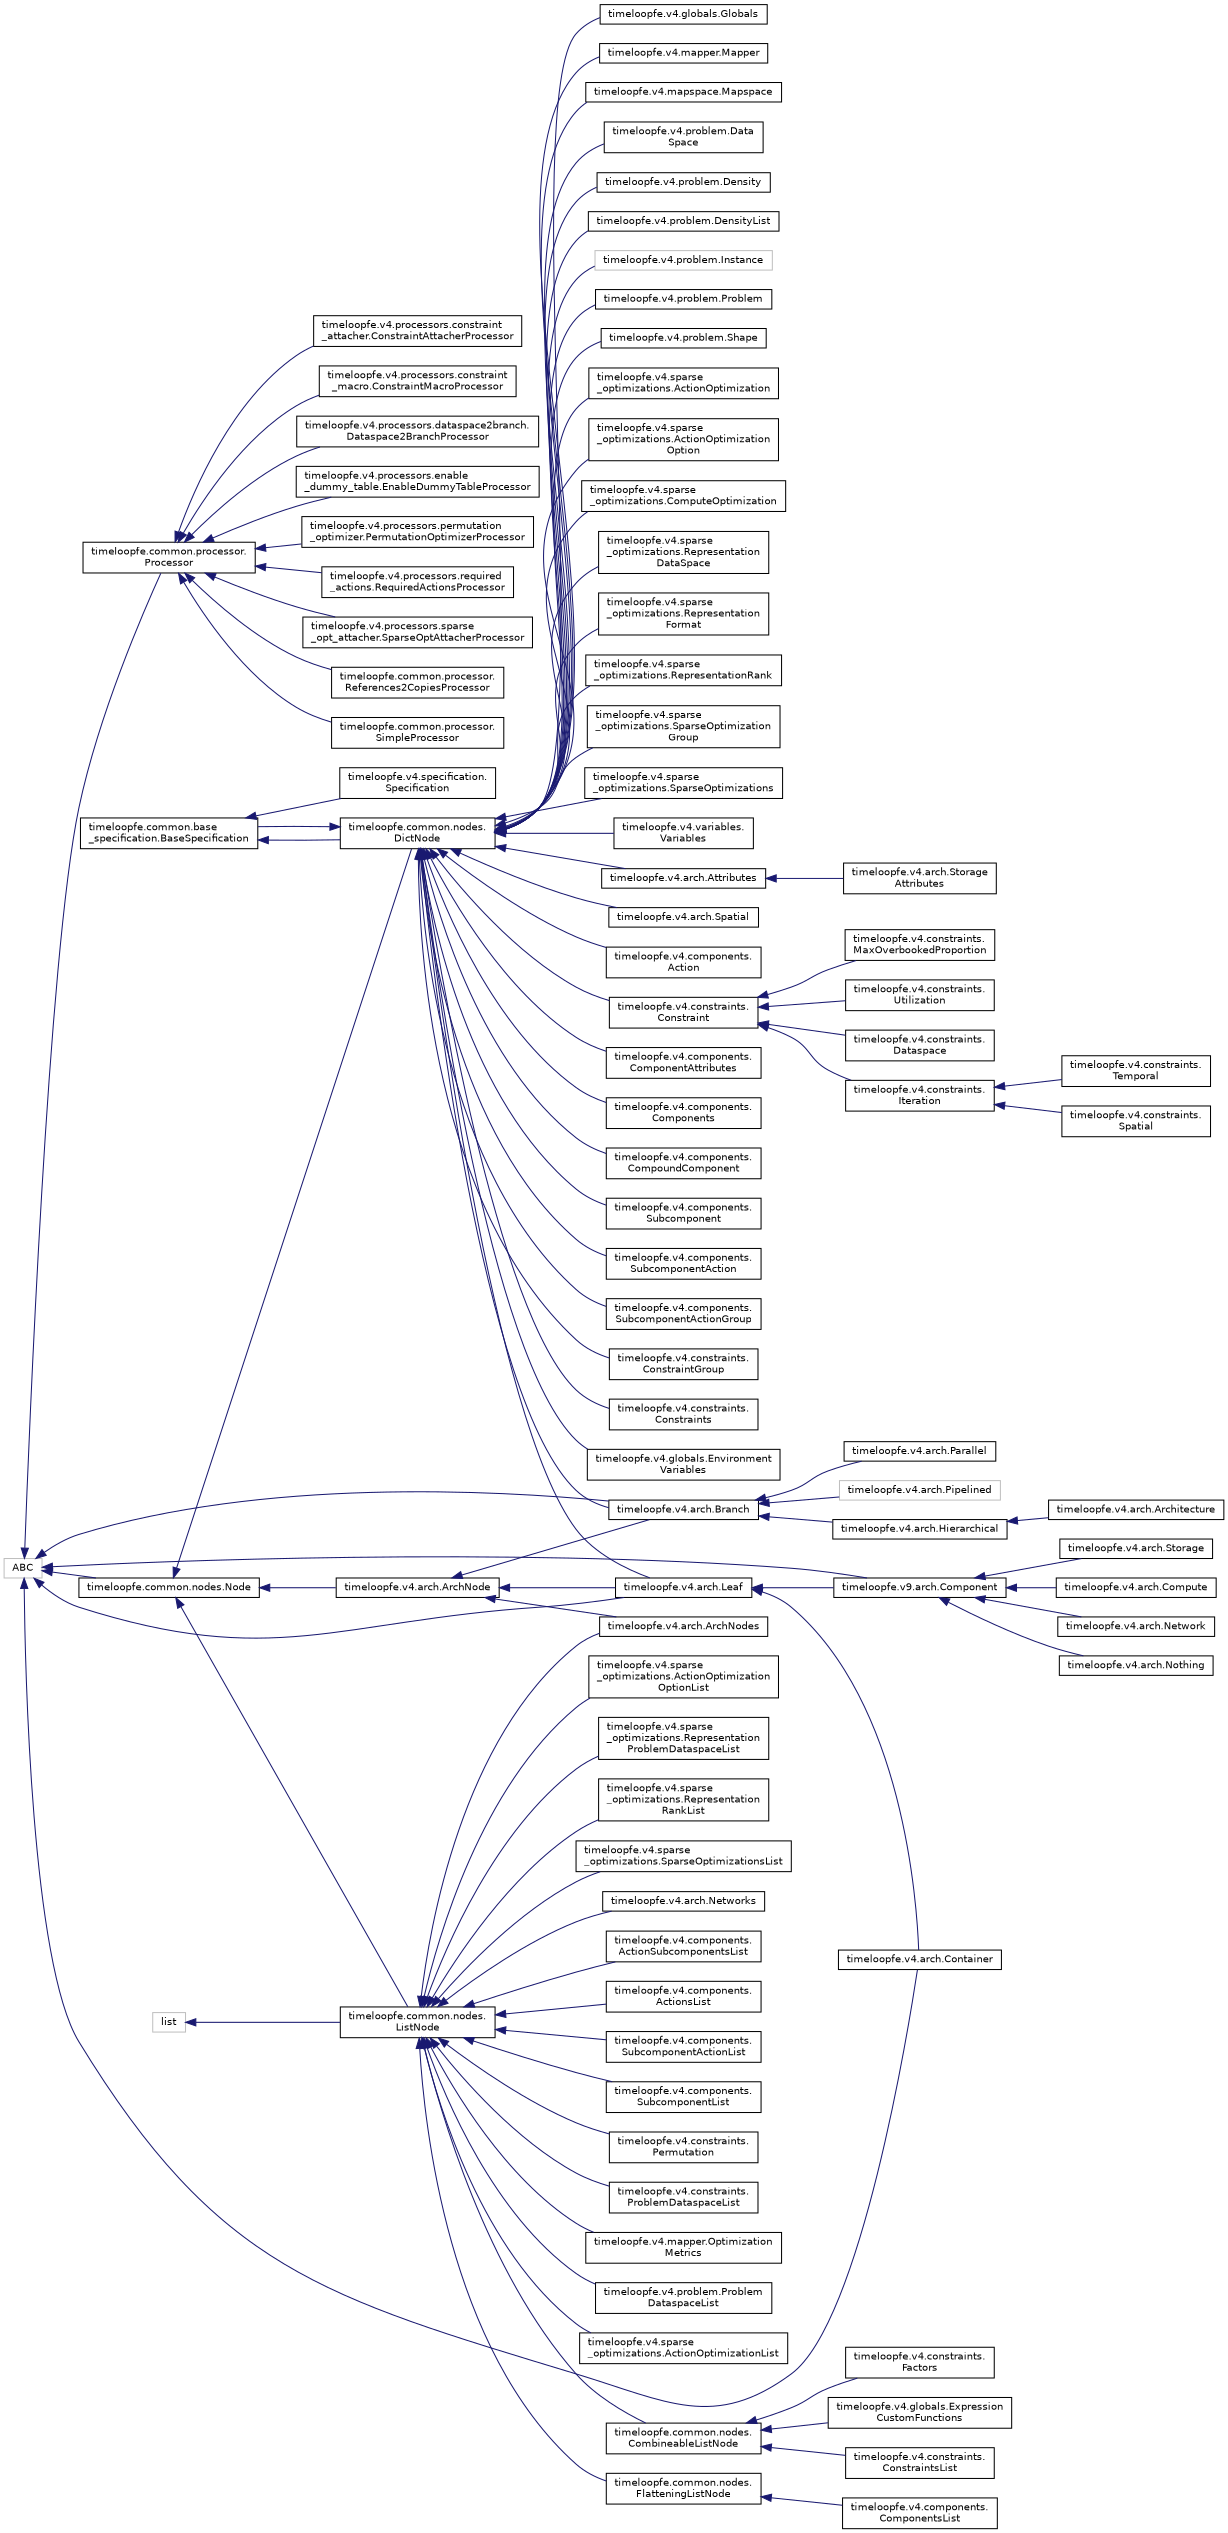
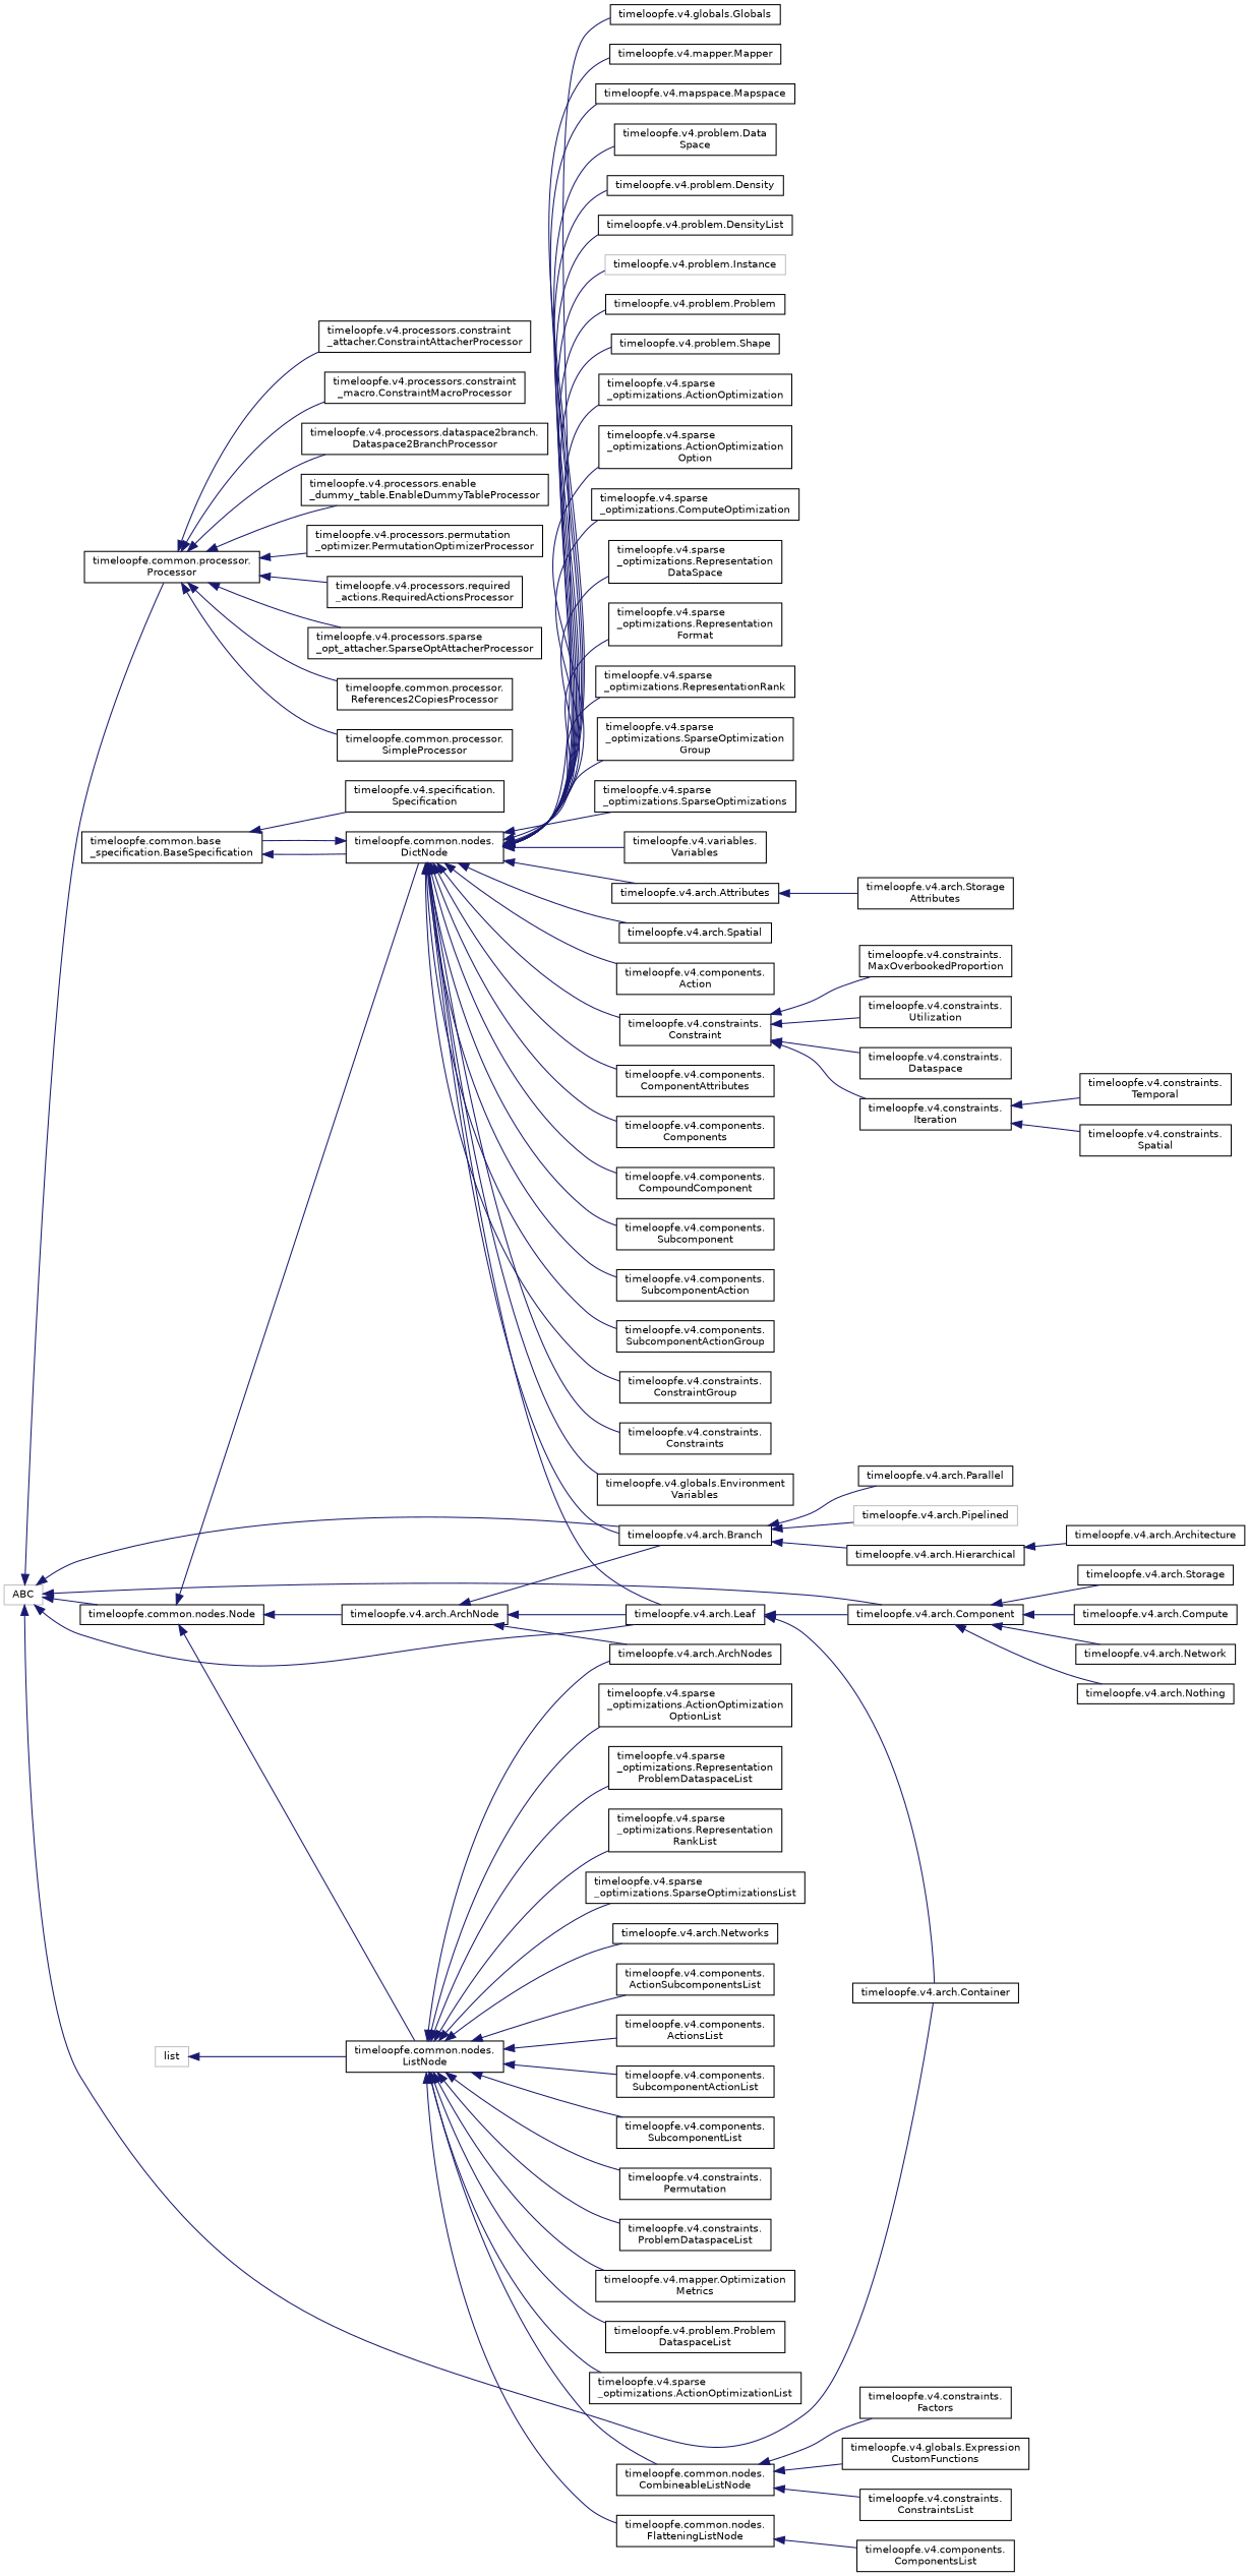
  digraph {
    rankdir=LR
    node [color=black fillcolor=white fontname=Helvetica fontsize=10 shape=record style=filled]
    edge [color=midnightblue dir=back fontname=Helvetica fontsize=10 labelfontname=Helvetica labelfontsize=10 style=solid]
    n1 [height=0.2 label="timeloopfe.common.base\l_specification.BaseSpecification" width=0.4]
    n2 [height=0.2 label="timeloopfe.common.nodes.\lDictNode" width=0.4]
    n3 [height=0.2 label="timeloopfe.v4.specification.\lSpecification" width=0.4]
    n4 [height=0.2 label="timeloopfe.v4.arch.Attributes" width=0.4]
    n5 [height=0.2 label="timeloopfe.v4.arch.Branch" width=0.4]
    n6 [height=0.2 label="timeloopfe.v4.arch.Leaf" width=0.4]
    n7 [height=0.2 label="timeloopfe.v4.arch.Spatial" width=0.4]
    n8 [height=0.2 label="timeloopfe.v4.components.\lAction" width=0.4]
    n9 [height=0.2 label="timeloopfe.v4.components.\lComponentAttributes" width=0.4]
    n10 [height=0.2 label="timeloopfe.v4.components.\lComponents" width=0.4]
    n11 [height=0.2 label="timeloopfe.v4.components.\lCompoundComponent" width=0.4]
    n12 [height=0.2 label="timeloopfe.v4.components.\lSubcomponent" width=0.4]
    n13 [height=0.2 label="timeloopfe.v4.components.\lSubcomponentAction" width=0.4]
    n14 [height=0.2 label="timeloopfe.v4.components.\lSubcomponentActionGroup" width=0.4]
    n15 [height=0.2 label="timeloopfe.v4.constraints.\lConstraint" width=0.4]
    n16 [height=0.2 label="timeloopfe.v4.constraints.\lConstraintGroup" width=0.4]
    n17 [height=0.2 label="timeloopfe.v4.constraints.\lConstraints" width=0.4]
    n18 [height=0.2 label="timeloopfe.v4.globals.Environment\lVariables" width=0.4]
    n19 [height=0.2 label="timeloopfe.v4.globals.Globals" width=0.4]
    n20 [height=0.2 label="timeloopfe.v4.mapper.Mapper" width=0.4]
    n21 [height=0.2 label="timeloopfe.v4.mapspace.Mapspace" width=0.4]
    n22 [height=0.2 label="timeloopfe.v4.problem.Data\lSpace" width=0.4]
    n23 [height=0.2 label="timeloopfe.v4.problem.Density" width=0.4]
    n24 [height=0.2 label="timeloopfe.v4.problem.DensityList" width=0.4]
    n25 [color=grey75 height=0.2 label="timeloopfe.v4.problem.Instance" width=0.4]
    n26 [height=0.2 label="timeloopfe.v4.problem.Problem" width=0.4]
    n27 [height=0.2 label="timeloopfe.v4.problem.Shape" width=0.4]
    n28 [height=0.2 label="timeloopfe.v4.sparse\l_optimizations.ActionOptimization" width=0.4]
    n29 [height=0.2 label="timeloopfe.v4.sparse\l_optimizations.ActionOptimization\lOption" width=0.4]
    n30 [height=0.2 label="timeloopfe.v4.sparse\l_optimizations.ComputeOptimization" width=0.4]
    n31 [height=0.2 label="timeloopfe.v4.sparse\l_optimizations.Representation\lDataSpace" width=0.4]
    n32 [height=0.2 label="timeloopfe.v4.sparse\l_optimizations.Representation\lFormat" width=0.4]
    n33 [height=0.2 label="timeloopfe.v4.sparse\l_optimizations.RepresentationRank" width=0.4]
    n34 [height=0.2 label="timeloopfe.v4.sparse\l_optimizations.SparseOptimization\lGroup" width=0.4]
    n35 [height=0.2 label="timeloopfe.v4.sparse\l_optimizations.SparseOptimizations" width=0.4]
    n36 [height=0.2 label="timeloopfe.v4.variables.\lVariables" width=0.4]
    n37 [height=0.2 label="timeloopfe.v4.arch.Storage\lAttributes" width=0.4]
    n38 [height=0.2 label="timeloopfe.v4.arch.Hierarchical" width=0.4]
    n39 [height=0.2 label="timeloopfe.v4.arch.Parallel" width=0.4]
    n40 [color=grey75 height=0.2 label="timeloopfe.v4.arch.Pipelined" width=0.4]
-   n41 [height=0.2 label="timeloopfe.v9.arch.Component" width=0.4]
+   n41 [height=0.2 label="timeloopfe.v4.arch.Component" width=0.4]
    n42 [height=0.2 label="timeloopfe.v4.arch.Container" width=0.4]
    n43 [height=0.2 label="timeloopfe.v4.constraints.\lDataspace" width=0.4]
    n44 [height=0.2 label="timeloopfe.v4.constraints.\lIteration" width=0.4]
    n45 [height=0.2 label="timeloopfe.v4.constraints.\lMaxOverbookedProportion" width=0.4]
    n46 [height=0.2 label="timeloopfe.v4.constraints.\lUtilization" width=0.4]
    n47 [height=0.2 label="timeloopfe.v4.arch.Architecture" width=0.4]
    n48 [height=0.2 label="timeloopfe.v4.arch.Compute" width=0.4]
    n49 [height=0.2 label="timeloopfe.v4.arch.Network" width=0.4]
    n50 [height=0.2 label="timeloopfe.v4.arch.Nothing" width=0.4]
    n51 [height=0.2 label="timeloopfe.v4.arch.Storage" width=0.4]
    n52 [height=0.2 label="timeloopfe.v4.constraints.\lSpatial" width=0.4]
    n53 [height=0.2 label="timeloopfe.v4.constraints.\lTemporal" width=0.4]
    n54 [color=grey75 height=0.2 label=list width=0.4]
    n55 [height=0.2 label="timeloopfe.common.nodes.\lListNode" width=0.4]
    n56 [height=0.2 label="timeloopfe.common.nodes.\lCombineableListNode" width=0.4]
    n57 [height=0.2 label="timeloopfe.common.nodes.\lFlatteningListNode" width=0.4]
    n58 [height=0.2 label="timeloopfe.v4.arch.ArchNodes" width=0.4]
    n59 [height=0.2 label="timeloopfe.v4.arch.Networks" width=0.4]
    n60 [height=0.2 label="timeloopfe.v4.components.\lActionSubcomponentsList" width=0.4]
    n61 [height=0.2 label="timeloopfe.v4.components.\lActionsList" width=0.4]
    n62 [height=0.2 label="timeloopfe.v4.components.\lSubcomponentActionList" width=0.4]
    n63 [height=0.2 label="timeloopfe.v4.components.\lSubcomponentList" width=0.4]
    n64 [height=0.2 label="timeloopfe.v4.constraints.\lPermutation" width=0.4]
    n65 [height=0.2 label="timeloopfe.v4.constraints.\lProblemDataspaceList" width=0.4]
    n66 [height=0.2 label="timeloopfe.v4.mapper.Optimization\lMetrics" width=0.4]
    n67 [height=0.2 label="timeloopfe.v4.problem.Problem\lDataspaceList" width=0.4]
    n68 [height=0.2 label="timeloopfe.v4.sparse\l_optimizations.ActionOptimizationList" width=0.4]
    n69 [height=0.2 label="timeloopfe.v4.sparse\l_optimizations.ActionOptimization\lOptionList" width=0.4]
    n70 [height=0.2 label="timeloopfe.v4.sparse\l_optimizations.Representation\lProblemDataspaceList" width=0.4]
    n71 [height=0.2 label="timeloopfe.v4.sparse\l_optimizations.Representation\lRankList" width=0.4]
    n72 [height=0.2 label="timeloopfe.v4.sparse\l_optimizations.SparseOptimizationsList" width=0.4]
    n73 [height=0.2 label="timeloopfe.v4.constraints.\lConstraintsList" width=0.4]
    n74 [height=0.2 label="timeloopfe.v4.constraints.\lFactors" width=0.4]
    n75 [height=0.2 label="timeloopfe.v4.globals.Expression\lCustomFunctions" width=0.4]
    n76 [height=0.2 label="timeloopfe.v4.components.\lComponentsList" width=0.4]
    n77 [color=grey75 height=0.2 label=ABC width=0.4]
    n78 [height=0.2 label="timeloopfe.common.nodes.Node" width=0.4]
    n79 [height=0.2 label="timeloopfe.common.processor.\lProcessor" width=0.4]
    n80 [height=0.2 label="timeloopfe.v4.arch.ArchNode" width=0.4]
    n81 [height=0.2 label="timeloopfe.common.processor.\lReferences2CopiesProcessor" width=0.4]
    n82 [height=0.2 label="timeloopfe.common.processor.\lSimpleProcessor" width=0.4]
    n83 [height=0.2 label="timeloopfe.v4.processors.constraint\l_attacher.ConstraintAttacherProcessor" width=0.4]
    n84 [height=0.2 label="timeloopfe.v4.processors.constraint\l_macro.ConstraintMacroProcessor" width=0.4]
    n85 [height=0.2 label="timeloopfe.v4.processors.dataspace2branch.\lDataspace2BranchProcessor" width=0.4]
    n86 [height=0.2 label="timeloopfe.v4.processors.enable\l_dummy_table.EnableDummyTableProcessor" width=0.4]
    n87 [height=0.2 label="timeloopfe.v4.processors.permutation\l_optimizer.PermutationOptimizerProcessor" width=0.4]
    n88 [height=0.2 label="timeloopfe.v4.processors.required\l_actions.RequiredActionsProcessor" width=0.4]
    n89 [height=0.2 label="timeloopfe.v4.processors.sparse\l_opt_attacher.SparseOptAttacherProcessor" width=0.4]
    n1 -> n2
    n1 -> n3
    n2 -> n1
    n2 -> n4
    n2 -> n5
    n2 -> n6
    n2 -> n7
    n2 -> n8
    n2 -> n9
    n2 -> n10
    n2 -> n11
    n2 -> n12
    n2 -> n13
    n2 -> n14
    n2 -> n15
    n2 -> n16
    n2 -> n17
    n2 -> n18
    n2 -> n19
    n2 -> n20
    n2 -> n21
    n2 -> n22
    n2 -> n23
    n2 -> n24
    n2 -> n25
    n2 -> n26
    n2 -> n27
    n2 -> n28
    n2 -> n29
    n2 -> n30
    n2 -> n31
    n2 -> n32
    n2 -> n33
    n2 -> n34
    n2 -> n35
    n2 -> n36
    n4 -> n37
    n5 -> n38
    n5 -> n39
    n5 -> n40
    n6 -> n41
    n6 -> n42
    n15 -> n43
    n15 -> n44
    n15 -> n45
    n15 -> n46
    n38 -> n47
    n41 -> n48
    n41 -> n49
    n41 -> n50
    n41 -> n51
    n44 -> n52
    n44 -> n53
    n54 -> n55
    n55 -> n56
    n55 -> n57
    n55 -> n58
    n55 -> n59
    n55 -> n60
    n55 -> n61
    n55 -> n62
    n55 -> n63
    n55 -> n64
    n55 -> n65
    n55 -> n66
    n55 -> n67
    n55 -> n68
    n55 -> n69
    n55 -> n70
    n55 -> n71
    n55 -> n72
    n56 -> n73
    n56 -> n74
    n56 -> n75
    n57 -> n76
    n77 -> n5
    n77 -> n6
    n77 -> n41
    n77 -> n42
    n77 -> n78
    n77 -> n79
    n78 -> n2
    n78 -> n55
    n78 -> n80
    n79 -> n81
    n79 -> n82
    n79 -> n83
    n79 -> n84
    n79 -> n85
    n79 -> n86
    n79 -> n87
    n79 -> n88
    n79 -> n89
    n80 -> n5
    n80 -> n6
    n80 -> n58
  }
